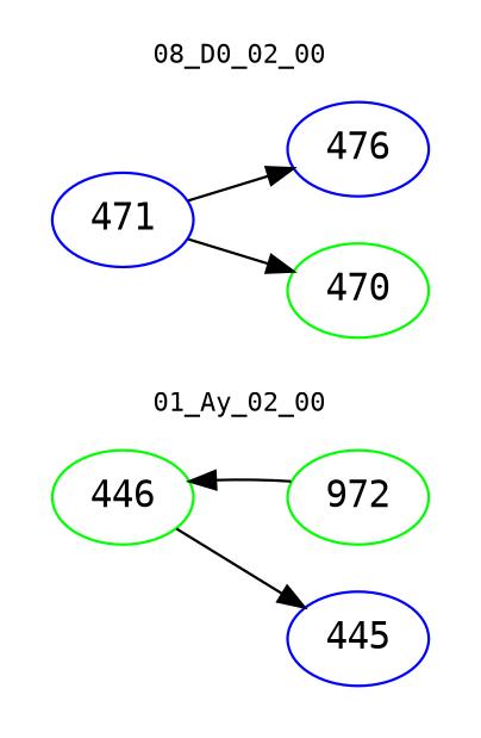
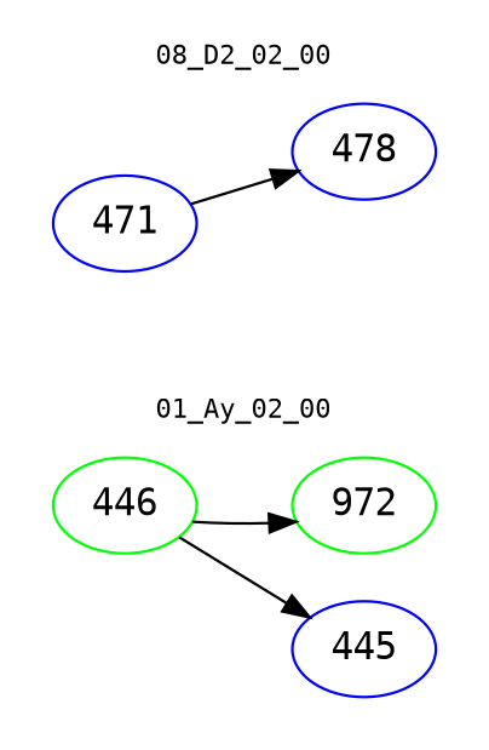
  digraph {
    fontname="DejaVu Sans Mono"
    rankdir=LR
    node [color=green fontname="DejaVu Sans Mono"]
    edge [color=black fontname="DejaVu Sans Mono"]
    n1 [label=446]
    n2 [color=blue label=445]
    n3 [label=972]
    n4 [color=blue label=471]
-   n5 [label=470]
-   n6 [color=blue label=476]
+   n6 [color=blue label=478]
    subgraph cluster_1 {
      color=white
      fontsize=10
      label="01_Ay_02_00"
      n1
      n2
      n3
    }
    subgraph cluster_2 {
      color=white
      fontsize=10
-     label="08_D0_02_00"
+     label="08_D2_02_00"
      n4
-     n5
      n6
    }
    n1 -> n2
-   n3 -> n1
-   n4 -> n5
+   n1 -> n3
    n4 -> n6
  }
